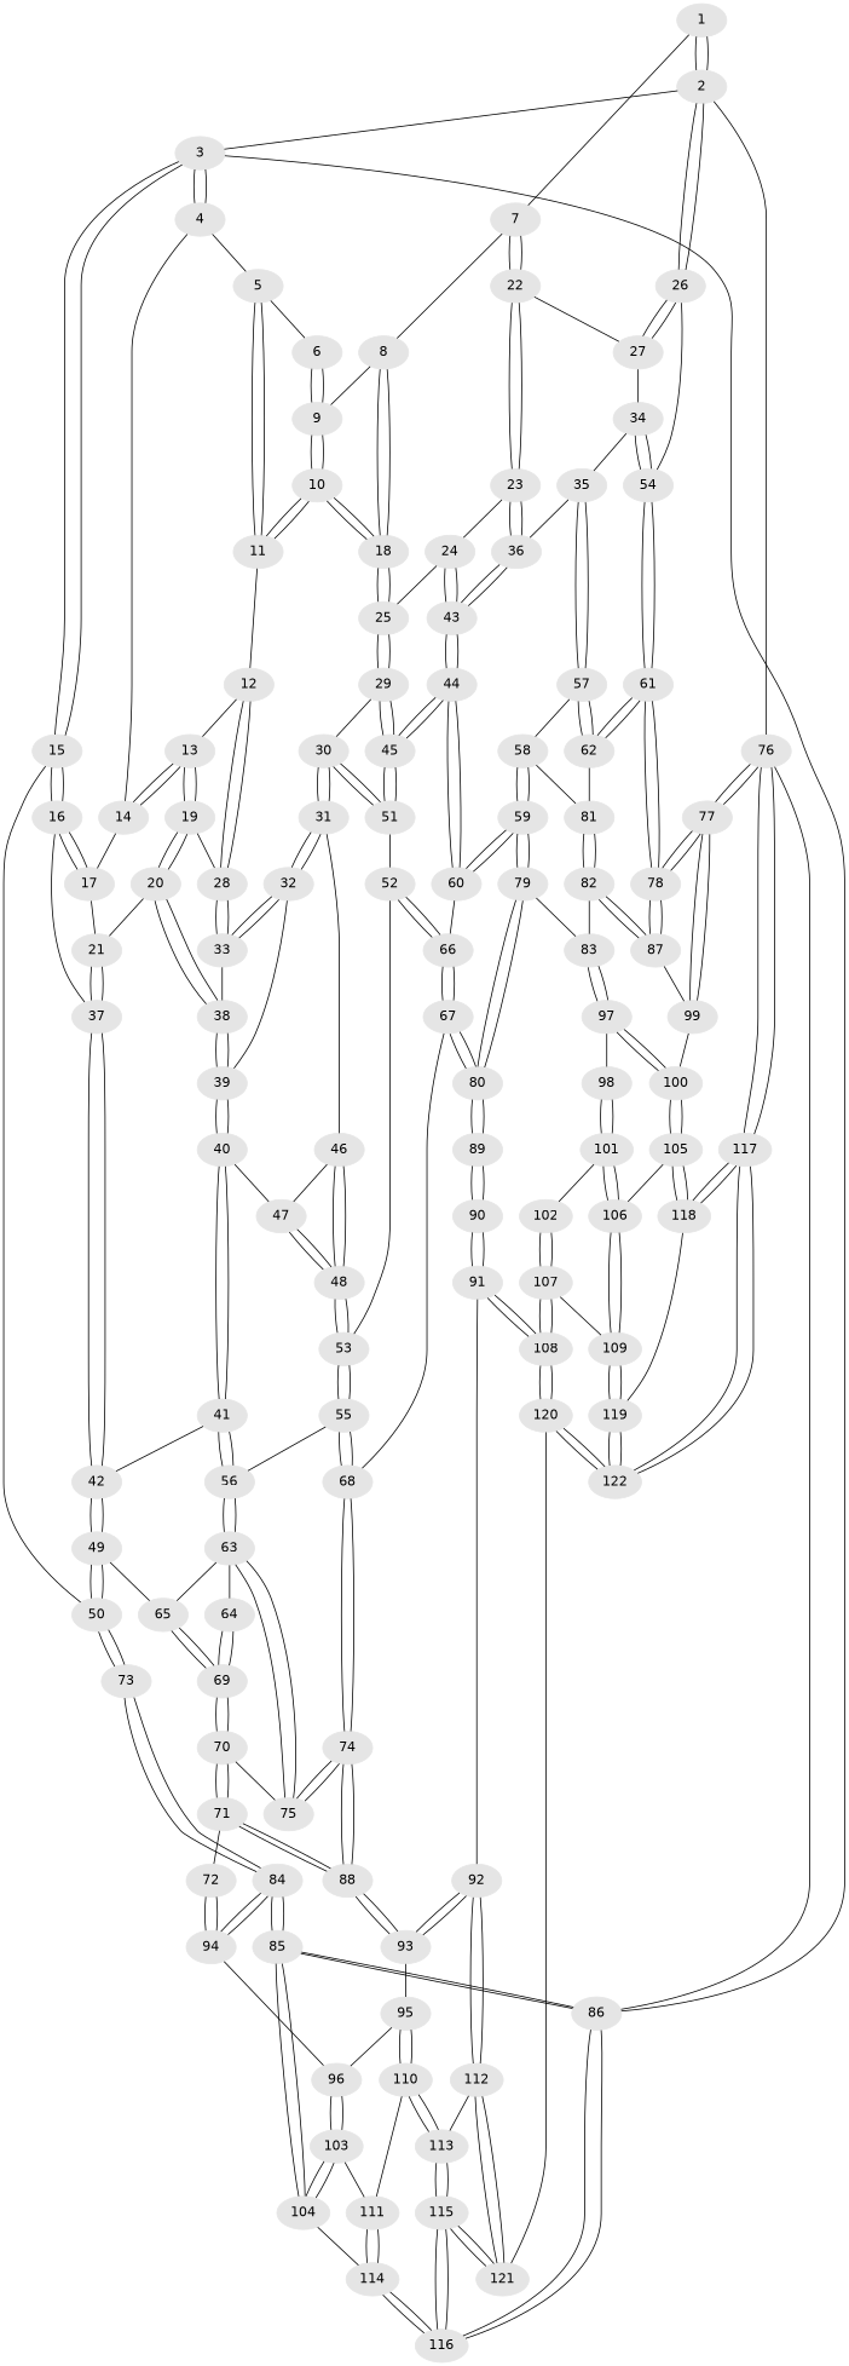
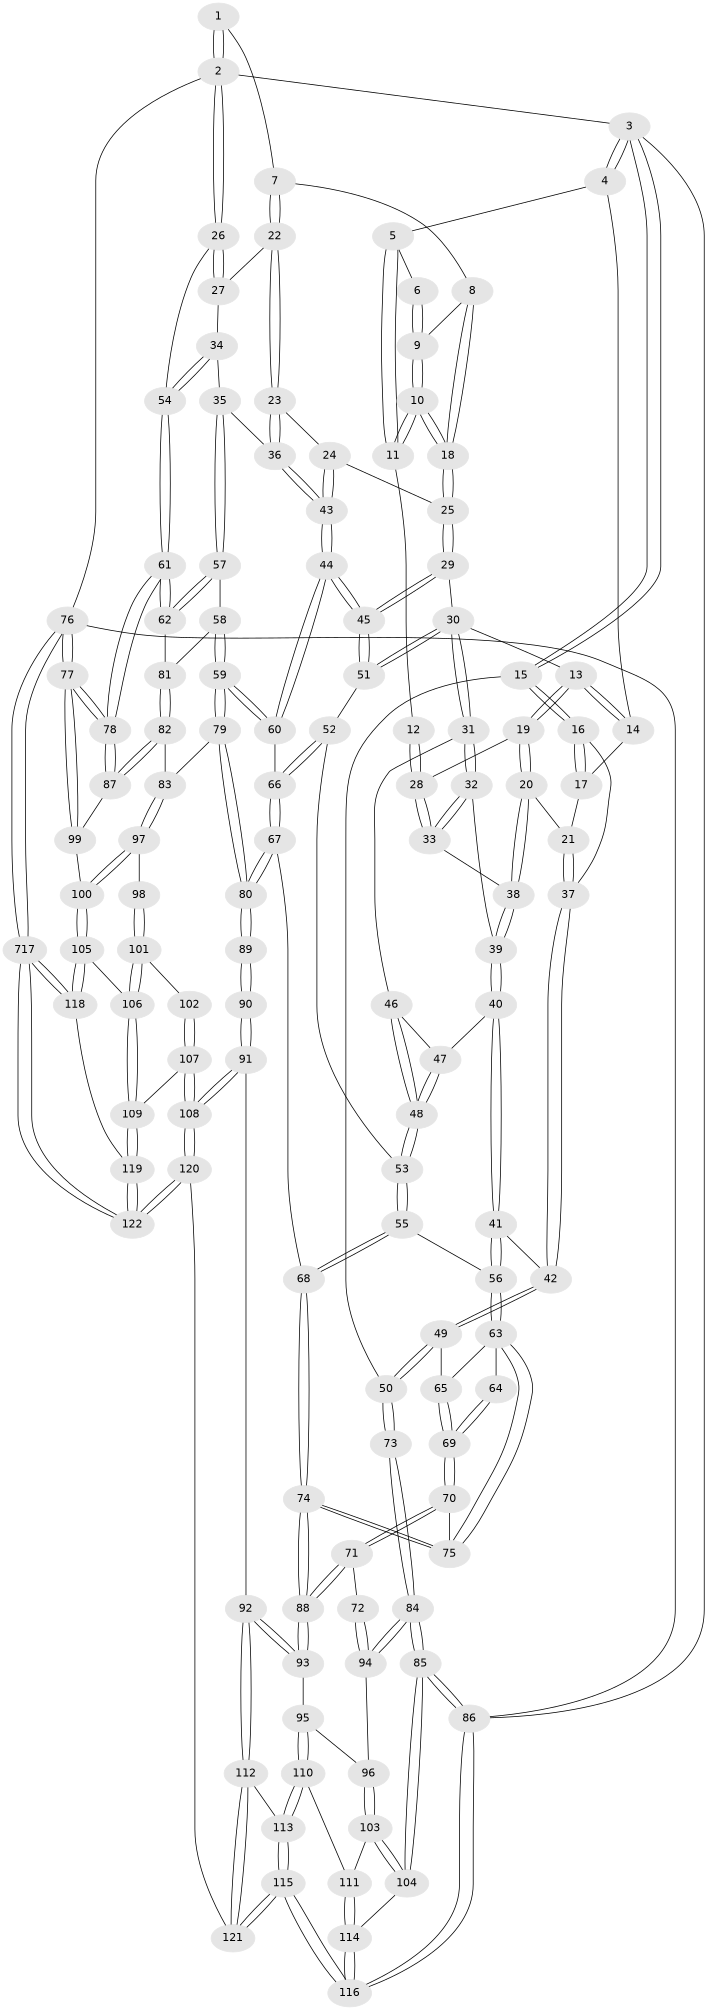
  graph {
    fontname="DejaVu Sans"
    node [color=gray90 fontname="DejaVu Sans" style=filled]
    edge [fontname="DejaVu Sans"]
    1
    2
    7
    3
    26
    76
    8
    22
    4
    15
    86
    27
    54
    77
-   117
+   117 [label=717]
    5
    14
    16
    50
    116
    6
    11
    17
    9
    12
    10
    18
    23
    25
    13
    28
    19
    33
    20
    21
    37
    73
    42
    29
    38
    39
    24
    36
    34
    43
    44
    30
    45
    61
    35
    31
    51
    32
    46
    52
    47
    48
    40
    57
    58
    62
    49
    41
    56
    63
    65
    60
    66
    53
    55
    69
    84
    67
    68
    78
    74
    64
    75
    59
    81
    79
    82
    80
    83
    87
    70
    89
    88
    71
    72
    94
    93
    96
    85
    99
    118
    122
    100
    97
    90
    98
    104
    114
    95
    91
    101
    92
    108
    102
    107
    112
    120
    113
    121
    110
    103
    111
    105
    106
    109
    119
    115
    1 -- 2
    1 -- 2
    1 -- 7
    2 -- 3
    2 -- 26
    2 -- 26
    2 -- 76
    7 -- 8
    7 -- 22
    7 -- 22
    3 -- 4
    3 -- 4
    3 -- 15
    3 -- 15
    3 -- 86
    26 -- 27
    26 -- 27
    26 -- 54
    76 -- 86
    76 -- 77
    76 -- 77
    76 -- 117
    76 -- 117
    8 -- 9
    8 -- 18
    8 -- 18
    22 -- 27
    22 -- 23
    22 -- 23
    4 -- 5
    4 -- 14
    15 -- 16
    15 -- 16
    15 -- 50
    86 -- 116
    86 -- 116
    27 -- 34
    54 -- 61
    54 -- 61
    77 -- 78
    77 -- 78
    77 -- 99
    77 -- 99
    117 -- 118
    117 -- 118
    117 -- 122
    117 -- 122
    5 -- 6
    5 -- 11
    5 -- 11
    14 -- 17
    16 -- 17
    16 -- 17
    16 -- 37
    50 -- 73
    50 -- 73
    6 -- 9
    6 -- 9
    11 -- 12
    17 -- 21
    9 -- 10
    9 -- 10
-   12 -- 13
+   30 -- 13
    12 -- 28
    12 -- 28
    10 -- 11
    10 -- 11
    10 -- 18
    10 -- 18
    18 -- 25
    18 -- 25
    23 -- 24
    23 -- 36
    23 -- 36
    25 -- 29
    25 -- 29
    13 -- 14
    13 -- 14
    13 -- 19
    13 -- 19
    28 -- 33
    28 -- 33
    19 -- 28
    19 -- 20
    19 -- 20
    33 -- 38
    20 -- 21
    20 -- 38
    20 -- 38
    21 -- 37
    21 -- 37
    37 -- 42
    37 -- 42
    73 -- 84
    73 -- 84
    42 -- 49
    42 -- 49
    29 -- 30
    29 -- 45
    29 -- 45
    38 -- 39
    38 -- 39
    39 -- 40
    39 -- 40
    24 -- 25
    24 -- 43
    24 -- 43
    36 -- 43
    36 -- 43
    34 -- 54
    34 -- 54
    34 -- 35
    43 -- 44
    43 -- 44
    44 -- 45
    44 -- 45
    44 -- 60
    44 -- 60
    30 -- 31
    30 -- 31
    30 -- 51
    30 -- 51
    45 -- 51
    45 -- 51
    61 -- 62
    61 -- 62
    61 -- 78
    61 -- 78
    35 -- 36
    35 -- 57
    35 -- 57
    31 -- 32
    31 -- 32
    31 -- 46
    51 -- 52
    32 -- 33
    32 -- 33
    32 -- 39
    46 -- 47
    46 -- 48
    46 -- 48
    52 -- 66
    52 -- 66
    52 -- 53
    47 -- 48
    47 -- 48
    48 -- 53
    48 -- 53
    40 -- 47
    40 -- 41
    40 -- 41
    57 -- 58
    57 -- 62
    57 -- 62
    58 -- 59
    58 -- 59
    58 -- 81
    62 -- 81
    49 -- 50
    49 -- 50
    49 -- 65
    41 -- 42
    41 -- 56
    41 -- 56
    56 -- 63
    56 -- 63
    63 -- 65
    63 -- 64
    63 -- 75
    63 -- 75
    65 -- 69
    65 -- 69
    60 -- 66
    66 -- 67
    66 -- 67
    53 -- 55
    53 -- 55
    55 -- 56
    55 -- 68
    55 -- 68
    69 -- 70
    69 -- 70
    84 -- 94
    84 -- 94
    84 -- 85
    84 -- 85
    67 -- 68
    67 -- 80
    67 -- 80
    68 -- 74
    68 -- 74
    78 -- 87
    78 -- 87
    74 -- 75
    74 -- 75
    74 -- 88
    74 -- 88
    64 -- 69
    64 -- 69
    59 -- 60
    59 -- 60
    59 -- 79
    59 -- 79
    81 -- 82
    81 -- 82
    79 -- 80
    79 -- 80
    79 -- 83
    82 -- 83
    82 -- 87
    82 -- 87
    80 -- 89
    80 -- 89
    83 -- 97
    83 -- 97
    87 -- 99
    70 -- 75
    70 -- 71
    70 -- 71
    89 -- 90
    89 -- 90
    88 -- 93
    88 -- 93
    71 -- 88
    71 -- 88
    71 -- 72
    72 -- 94
    72 -- 94
    94 -- 96
    93 -- 95
    96 -- 103
    96 -- 103
    85 -- 86
    85 -- 86
    85 -- 104
    85 -- 104
    99 -- 100
    118 -- 119
    100 -- 105
    100 -- 105
    97 -- 100
    97 -- 100
    97 -- 98
    90 -- 91
    90 -- 91
    98 -- 101
    98 -- 101
    104 -- 114
    114 -- 116
    114 -- 116
    95 -- 96
    95 -- 110
    95 -- 110
    91 -- 92
    91 -- 108
    91 -- 108
    101 -- 102
    101 -- 106
    101 -- 106
    92 -- 93
    92 -- 93
    92 -- 112
    92 -- 112
    108 -- 120
    108 -- 120
    102 -- 107
    102 -- 107
    107 -- 108
    107 -- 108
    107 -- 109
    112 -- 113
    112 -- 121
    112 -- 121
    120 -- 122
    120 -- 122
    120 -- 121
    113 -- 115
    113 -- 115
    110 -- 113
    110 -- 113
    110 -- 111
    103 -- 104
    103 -- 104
    103 -- 111
    111 -- 114
    111 -- 114
    105 -- 118
    105 -- 118
    105 -- 106
    106 -- 109
    106 -- 109
    109 -- 119
    109 -- 119
    119 -- 122
    119 -- 122
    115 -- 116
    115 -- 116
    115 -- 121
    115 -- 121
  }
